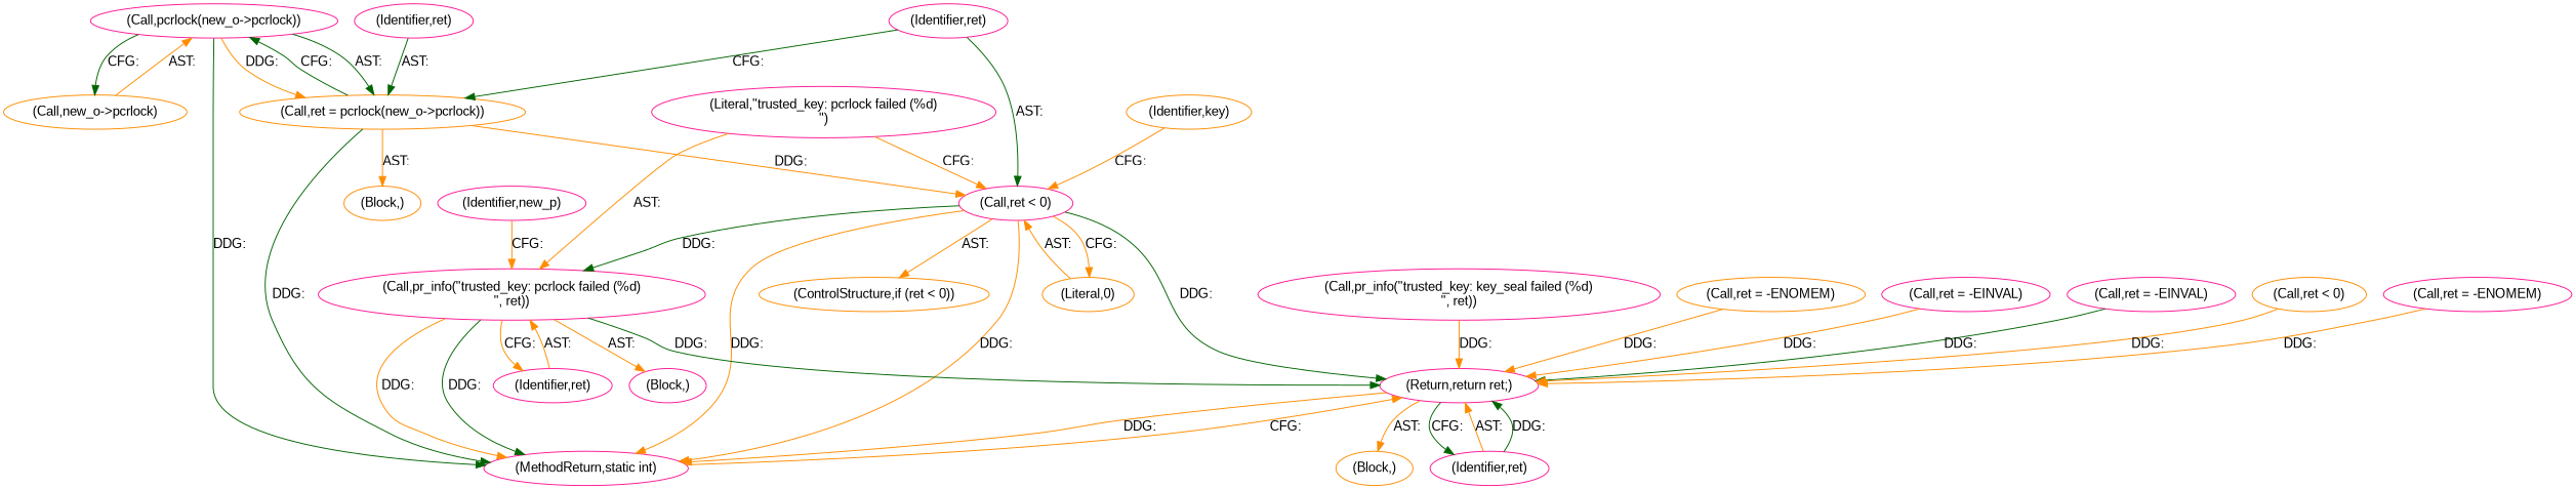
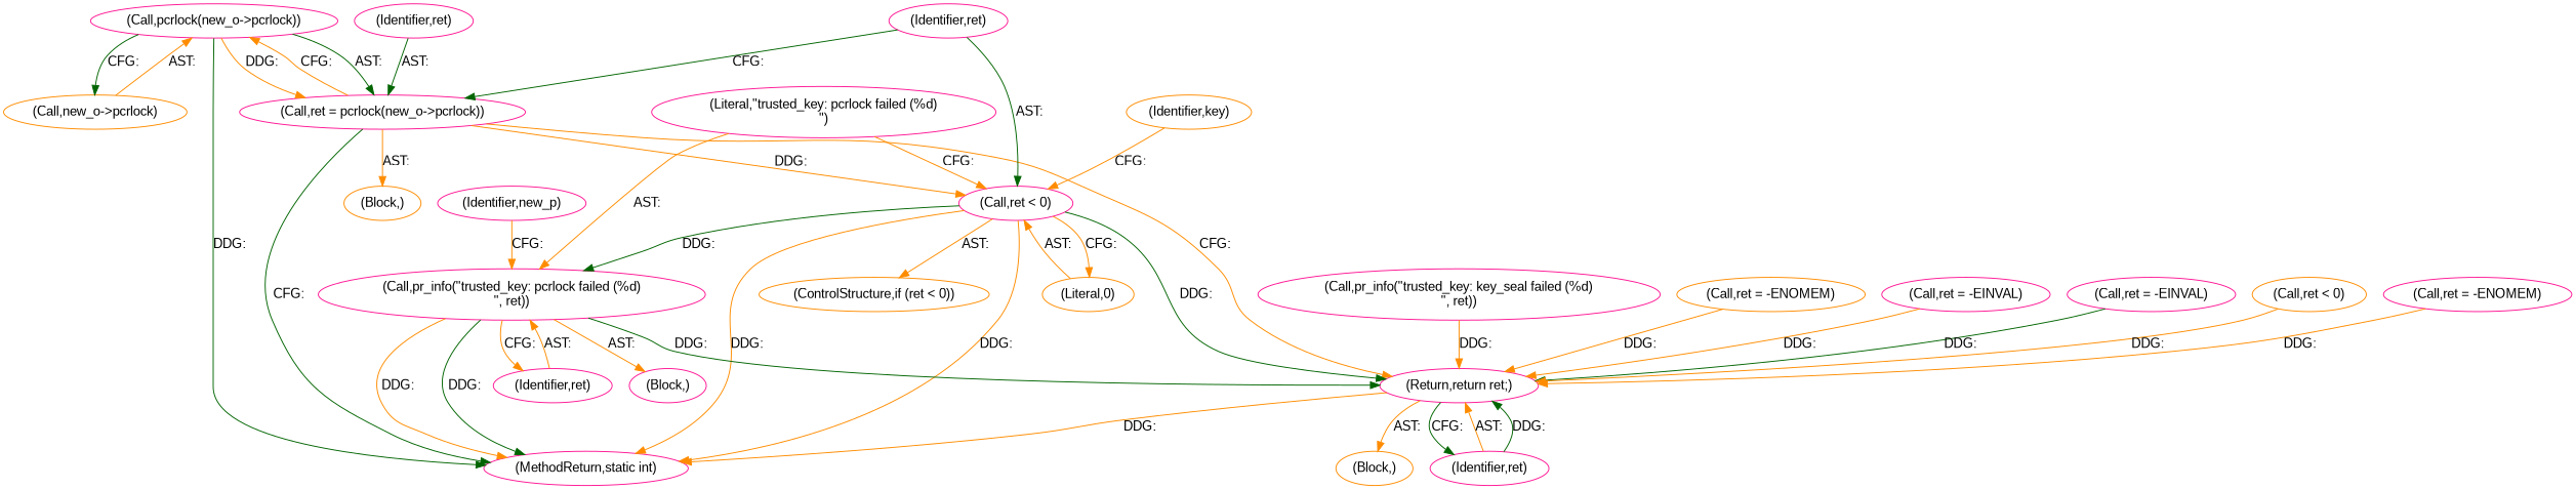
  digraph {
    fontname="Liberation Sans"
    node [color=deeppink fontname="Liberation Sans"]
    edge [color=darkorange fontname="Liberation Sans"]
    n1 [label="(Call,pcrlock(new_o->pcrlock))"]
-   n2 [color=darkorange label="(Call,ret = pcrlock(new_o->pcrlock))"]
+   n2 [label="(Call,ret = pcrlock(new_o->pcrlock))"]
    n3 [color=darkorange label="(Call,new_o->pcrlock)"]
    n4 [label="(MethodReturn,static int)"]
    n5 [label="(Call,ret < 0)"]
    n6 [color=darkorange label="(Block,)"]
    n7 [label="(Return,return ret;)"]
    n8 [label="(Call,pr_info(\"trusted_key: pcrlock failed (%d)\n\", ret))"]
    n9 [color=darkorange label="(Literal,0)"]
    n10 [color=darkorange label="(ControlStructure,if (ret < 0))"]
    n11 [label="(Block,)"]
    n12 [label="(Identifier,ret)"]
    n13 [color=darkorange label="(Block,)"]
    n14 [label="(Identifier,ret)"]
    n15 [label="(Call,pr_info(\"trusted_key: key_seal failed (%d)\n\", ret))"]
    n16 [color=darkorange label="(Identifier,key)"]
    n17 [color=darkorange label="(Call,ret = -ENOMEM)"]
    n18 [label="(Call,ret = -EINVAL)"]
    n19 [label="(Call,ret = -EINVAL)"]
    n20 [label="(Literal,\"trusted_key: pcrlock failed (%d)\n\")"]
    n21 [label="(Identifier,new_p)"]
    n22 [color=darkorange label="(Call,ret < 0)"]
    n23 [label="(Call,ret = -ENOMEM)"]
    n24 [label="(Identifier,ret)"]
    n25 [label="(Identifier,ret)"]
    n1 -> n2 [color=darkgreen label="AST: "]
    n1 -> n2 [label="DDG: "]
    n1 -> n3 [color=darkgreen label="CFG: "]
    n1 -> n4 [color=darkgreen label="DDG: "]
-   n2 -> n1 [color=darkgreen label="CFG: "]
-   n2 -> n4 [color=darkgreen label="DDG: "]
+   n2 -> n1 [label="CFG: "]
+   n2 -> n4 [color=darkgreen label="CFG: "]
    n2 -> n5 [label="DDG: "]
    n2 -> n6 [label="AST: "]
    n3 -> n1 [label="AST: "]
-   n4 -> n7 [label="CFG: "]
+   n2 -> n7 [label="CFG: "]
    n5 -> n4 [label="DDG: "]
    n5 -> n4 [label="DDG: "]
    n5 -> n7 [color=darkgreen label="DDG: "]
    n5 -> n8 [color=darkgreen label="DDG: "]
    n5 -> n9 [label="CFG: "]
    n5 -> n10 [label="AST: "]
    n7 -> n4 [label="DDG: "]
    n7 -> n13 [label="AST: "]
    n7 -> n14 [color=darkgreen label="CFG: "]
    n8 -> n4 [label="DDG: "]
    n8 -> n4 [color=darkgreen label="DDG: "]
    n8 -> n7 [color=darkgreen label="DDG: "]
    n8 -> n11 [label="AST: "]
    n8 -> n12 [label="CFG: "]
    n9 -> n5 [label="AST: "]
    n12 -> n8 [label="AST: "]
    n14 -> n7 [label="AST: "]
    n14 -> n7 [color=darkgreen label="DDG: "]
    n15 -> n7 [label="DDG: "]
    n16 -> n5 [label="CFG: "]
    n17 -> n7 [label="DDG: "]
    n18 -> n7 [label="DDG: "]
    n19 -> n7 [color=darkgreen label="DDG: "]
    n20 -> n5 [label="CFG: "]
    n20 -> n8 [label="AST: "]
    n21 -> n8 [label="CFG: "]
    n22 -> n7 [label="DDG: "]
    n23 -> n7 [label="DDG: "]
    n24 -> n2 [color=darkgreen label="CFG: "]
    n24 -> n5 [color=darkgreen label="AST: "]
    n25 -> n2 [color=darkgreen label="AST: "]
  }
